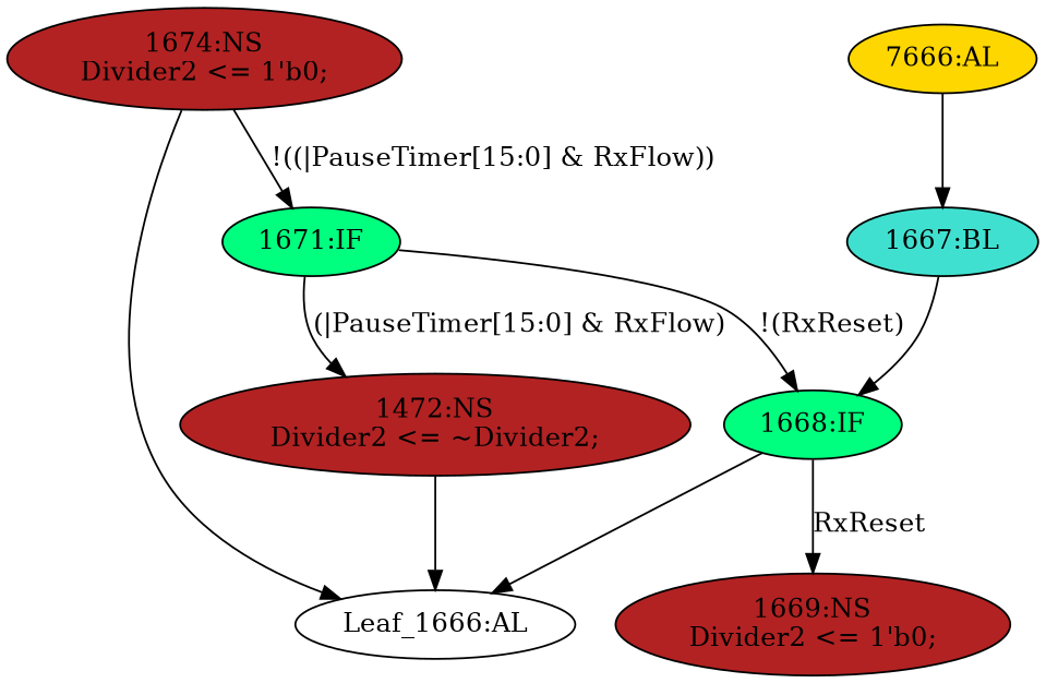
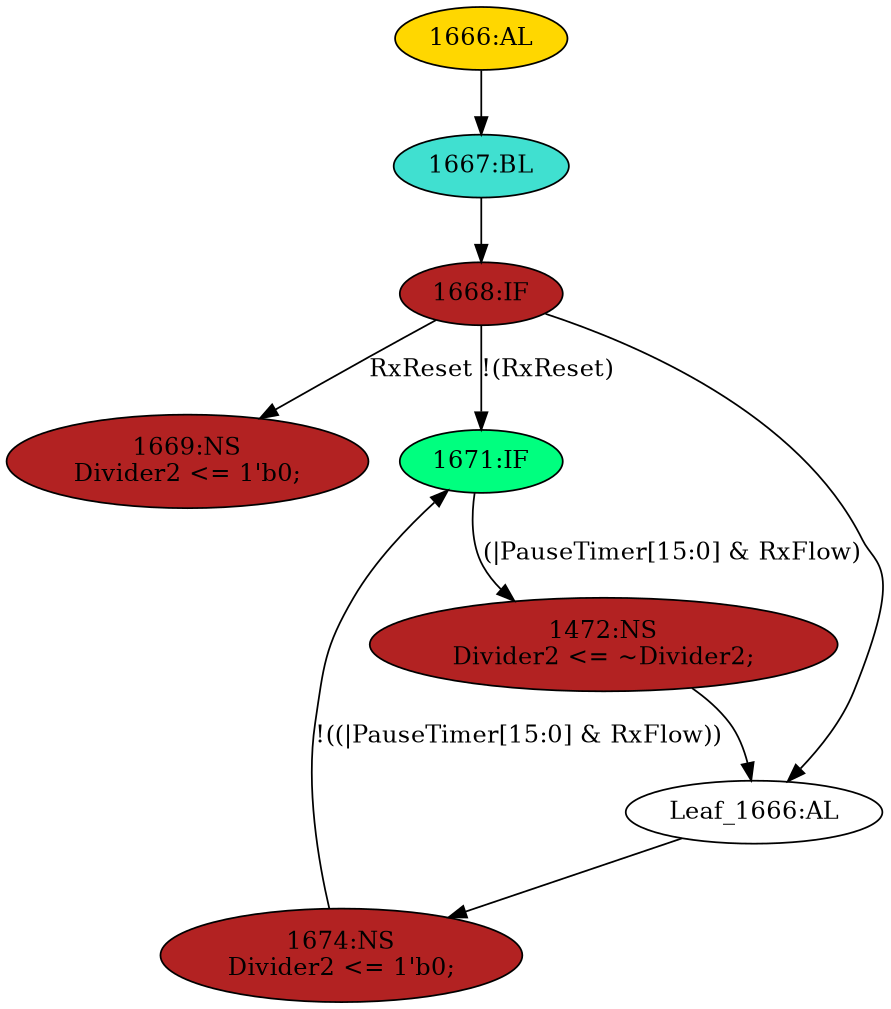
  strict digraph {
    node [fillcolor=firebrick statements="[]" style=filled typ=NonblockingSubstitution]
    edge [cond="[]" lineno=None]
-   n1 [ast="<pyverilog.vparser.ast.IfStatement object at 0x7f37fb6851d0>" fillcolor=springgreen label="1668:IF" typ=IfStatement]
+   n1 [ast="<pyverilog.vparser.ast.IfStatement object at 0x7f37fb6851d0>" label="1668:IF" typ=IfStatement]
    n2 [ast="<pyverilog.vparser.ast.NonblockingSubstitution object at 0x7f37fb6856d0>" label="1669:NS\nDivider2 <= 1'b0;" statements="[<pyverilog.vparser.ast.NonblockingSubstitution object at 0x7f37fb6856d0>]"]
    n3 [ast="<pyverilog.vparser.ast.IfStatement object at 0x7f37fb685210>" fillcolor=springgreen label="1671:IF" typ=IfStatement]
    n4 [def_var="['Divider2']" label="Leaf_1666:AL" fillcolor="" statements="" style="" typ=""]
    n5 [ast="<pyverilog.vparser.ast.NonblockingSubstitution object at 0x7f37fb685390>" label="1472:NS\nDivider2 <= ~Divider2;" statements="[<pyverilog.vparser.ast.NonblockingSubstitution object at 0x7f37fb685390>]"]
    n6 [ast="<pyverilog.vparser.ast.NonblockingSubstitution object at 0x7f37fb685250>" label="1674:NS\nDivider2 <= 1'b0;" statements="[<pyverilog.vparser.ast.NonblockingSubstitution object at 0x7f37fb685250>]"]
    n7 [ast="<pyverilog.vparser.ast.Block object at 0x7f37fb685850>" fillcolor=turquoise label="1667:BL" typ=Block]
-   n8 [ast="<pyverilog.vparser.ast.Always object at 0x7f37fb685890>" clk_sens=False fillcolor=gold label="7666:AL" sens="['MRxClk', 'RxReset']" typ=Always use_var="['RxReset', 'PauseTimer', 'RxFlow', 'Divider2']"]
+   n8 [ast="<pyverilog.vparser.ast.Always object at 0x7f37fb685890>" clk_sens=False fillcolor=gold label="1666:AL" sens="['MRxClk', 'RxReset']" typ=Always use_var="['RxReset', 'PauseTimer', 'RxFlow', 'Divider2']"]
    n1 -> n2 [cond="['RxReset']" label=RxReset lineno=1668]
-   n3 -> n1 [cond="['RxReset']" label="!(RxReset)" lineno=1668]
+   n1 -> n3 [cond="['RxReset']" label="!(RxReset)" lineno=1668]
    n1 -> n4
    n3 -> n5 [cond="['PauseTimer', 'RxFlow']" label="(|PauseTimer[15:0] & RxFlow)" lineno=1671]
    n5 -> n4
    n6 -> n3 [cond="['PauseTimer', 'RxFlow']" label="!((|PauseTimer[15:0] & RxFlow))" lineno=1671]
-   n6 -> n4
+   n4 -> n6
    n7 -> n1
    n8 -> n7
  }
